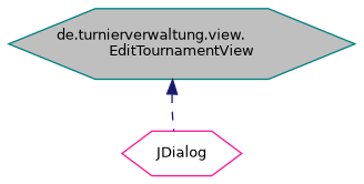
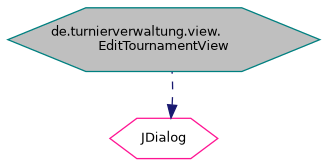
  digraph {
    node [fontname=Helvetica fontsize=10 shape=hexagon style=filled]
    n1 [color=teal fillcolor=grey75 fontcolor=black height=0.2 label="de.turnierverwaltung.view.\lEditTournamentView" width=0.4]
    n2 [color=deeppink fillcolor=white height=0.2 label=JDialog width=0.4]
-   n1 -> n2 [color=midnightblue dir=back fontname=Helvetica fontsize=10 labelfontname=Helvetica labelfontsize=10 style=dashed]
+   n2 -> n1 [color=midnightblue dir=back fontname=Helvetica fontsize=10 labelfontname=Helvetica labelfontsize=10 style=dashed]
  }
